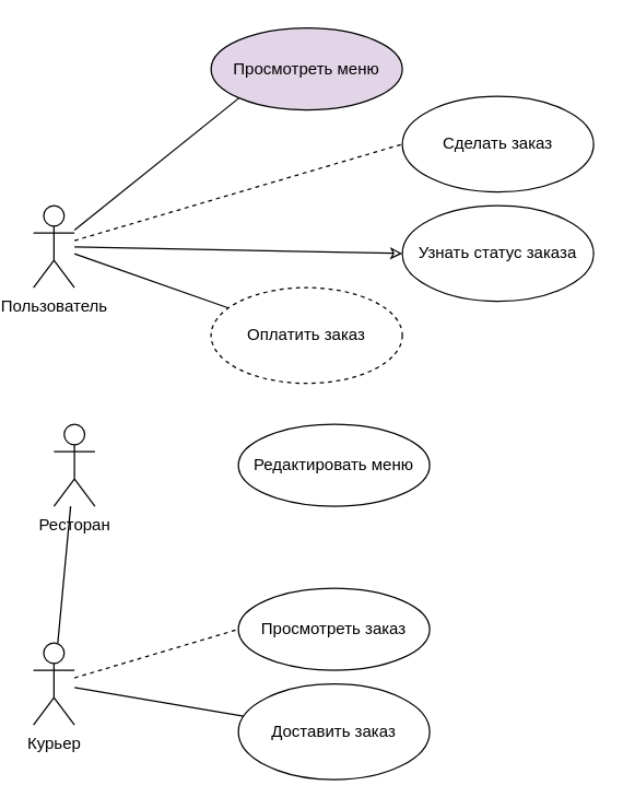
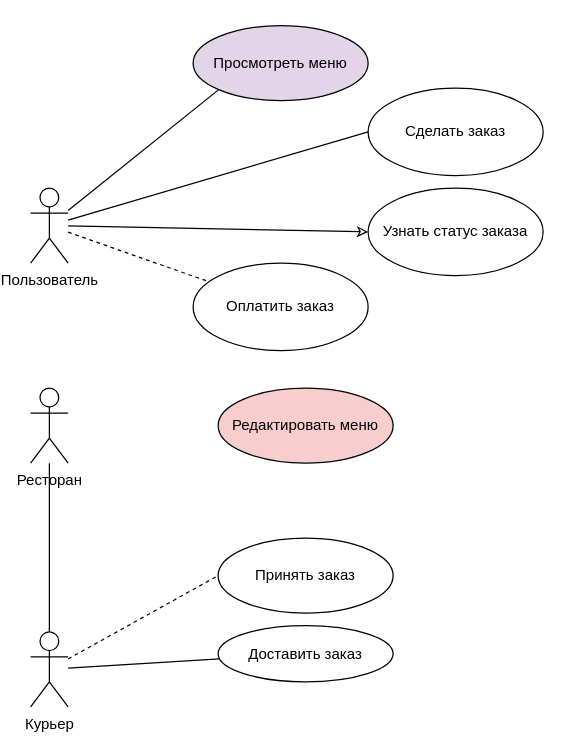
  <mxCell id="0" />
  <mxCell id="1" parent="0" />
  <mxCell id="2" style="rounded=0;orthogonalLoop=1;jettySize=auto;html=1;entryX=0;entryY=1;entryDx=0;entryDy=0;endArrow=none;endFill=0;" parent="1" source="6" target="13" edge="1"><mxGeometry relative="1" as="geometry" /></mxCell>
- <mxCell id="3" style="rounded=0;orthogonalLoop=1;jettySize=auto;html=1;entryX=0;entryY=0.5;entryDx=0;entryDy=0;endArrow=none;endFill=0;dashed=1;" parent="1" source="6" target="14" edge="1"><mxGeometry relative="1" as="geometry" /></mxCell>
+ <mxCell id="3" style="rounded=0;orthogonalLoop=1;jettySize=auto;html=1;entryX=0;entryY=0.5;entryDx=0;entryDy=0;endArrow=none;endFill=0;" parent="1" source="6" target="14" edge="1"><mxGeometry relative="1" as="geometry" /></mxCell>
  <mxCell id="4" style="rounded=0;orthogonalLoop=1;jettySize=auto;html=1;entryX=0;entryY=0.5;entryDx=0;entryDy=0;endArrow=classic;endFill=0;" parent="1" source="6" target="15" edge="1"><mxGeometry relative="1" as="geometry" /></mxCell>
- <mxCell id="5" style="rounded=0;orthogonalLoop=1;jettySize=auto;html=1;endArrow=none;endFill=0;" parent="1" source="6" target="16" edge="1"><mxGeometry relative="1" as="geometry" /></mxCell>
+ <mxCell id="5" style="rounded=0;orthogonalLoop=1;jettySize=auto;html=1;endArrow=none;endFill=0;dashed=1;" parent="1" source="6" target="16" edge="1"><mxGeometry relative="1" as="geometry" /></mxCell>
  <mxCell id="6" value="Пользователь" style="shape=umlActor;verticalLabelPosition=bottom;verticalAlign=top;html=1;" parent="1" vertex="1"><mxGeometry x="20" y="150" width="30" height="60" as="geometry" /></mxCell>
  <mxCell id="7" style="rounded=0;orthogonalLoop=1;jettySize=auto;html=1;endArrow=none;endFill=0;" parent="1" source="8" target="11" edge="1"><mxGeometry relative="1" as="geometry" /></mxCell>
- <mxCell id="8" value="Ресторан" style="shape=umlActor;verticalLabelPosition=bottom;verticalAlign=top;html=1;" parent="1" vertex="1"><mxGeometry x="35" y="310" width="30" height="60" as="geometry" /></mxCell>
+ <mxCell id="8" value="Ресторан" style="shape=umlActor;verticalLabelPosition=bottom;verticalAlign=top;html=1;" parent="1" vertex="1"><mxGeometry x="20" y="310" width="30" height="60" as="geometry" /></mxCell>
  <mxCell id="9" style="rounded=0;orthogonalLoop=1;jettySize=auto;html=1;entryX=0;entryY=0.5;entryDx=0;entryDy=0;endArrow=none;endFill=0;dashed=1;" parent="1" source="11" target="17" edge="1"><mxGeometry relative="1" as="geometry" /></mxCell>
  <mxCell id="10" style="rounded=0;orthogonalLoop=1;jettySize=auto;html=1;endArrow=none;endFill=0;" parent="1" source="11" target="18" edge="1"><mxGeometry relative="1" as="geometry" /></mxCell>
- <mxCell id="11" value="Курьер" style="shape=umlActor;verticalLabelPosition=bottom;verticalAlign=top;html=1;" parent="1" vertex="1"><mxGeometry x="20" y="470" width="30" height="60" as="geometry" /></mxCell>
- <mxCell id="12" value="Редактировать меню" style="ellipse;whiteSpace=wrap;html=1;" parent="1" vertex="1"><mxGeometry x="170" y="310" width="140" height="60" as="geometry" /></mxCell>
+ <mxCell id="11" value="Курьер" style="shape=umlActor;verticalLabelPosition=bottom;verticalAlign=top;html=1;" parent="1" vertex="1"><mxGeometry x="20" y="505" width="30" height="60" as="geometry" /></mxCell>
+ <mxCell id="12" value="Редактировать меню" style="ellipse;whiteSpace=wrap;html=1;fillColor=#f8cecc;" parent="1" vertex="1"><mxGeometry x="170" y="310" width="140" height="60" as="geometry" /></mxCell>
  <mxCell id="13" value="Просмотреть меню" style="ellipse;whiteSpace=wrap;html=1;fillColor=#e1d5e7;" parent="1" vertex="1"><mxGeometry x="150" y="20" width="140" height="60" as="geometry" /></mxCell>
  <mxCell id="14" value="Сделать заказ" style="ellipse;whiteSpace=wrap;html=1;" parent="1" vertex="1"><mxGeometry x="290" y="70" width="140" height="70" as="geometry" /></mxCell>
  <mxCell id="15" value="Узнать статус заказа" style="ellipse;whiteSpace=wrap;html=1;" parent="1" vertex="1"><mxGeometry x="290" y="150" width="140" height="70" as="geometry" /></mxCell>
- <mxCell id="16" value="Оплатить заказ" style="ellipse;whiteSpace=wrap;html=1;dashed=1;" parent="1" vertex="1"><mxGeometry x="150" y="210" width="140" height="70" as="geometry" /></mxCell>
- <mxCell id="17" value="Просмотреть заказ" style="ellipse;whiteSpace=wrap;html=1;" parent="1" vertex="1"><mxGeometry x="170" y="430" width="140" height="60" as="geometry" /></mxCell>
- <mxCell id="18" value="Доставить заказ" style="ellipse;whiteSpace=wrap;html=1;" parent="1" vertex="1"><mxGeometry x="170" y="500" width="140" height="70" as="geometry" /></mxCell>
+ <mxCell id="16" value="Оплатить заказ" style="ellipse;whiteSpace=wrap;html=1;" parent="1" vertex="1"><mxGeometry x="150" y="210" width="140" height="70" as="geometry" /></mxCell>
+ <mxCell id="17" value="Принять заказ" style="ellipse;whiteSpace=wrap;html=1;" parent="1" vertex="1"><mxGeometry x="170" y="430" width="140" height="60" as="geometry" /></mxCell>
+ <mxCell id="18" value="Доставить заказ" style="ellipse;whiteSpace=wrap;html=1;" parent="1" vertex="1"><mxGeometry x="170" y="500" width="140" height="45" as="geometry" /></mxCell>
